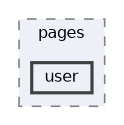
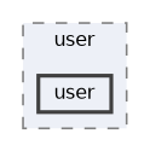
  digraph {
    compound=true
    rankdir=LR
    n1 [color=grey25 fillcolor="#edf0f7" fontname=Helvetica fontsize=10 height=0.2 label=user shape=box style="filled,bold" width=0.4]
    subgraph cluster_1 {
      bgcolor="#edf0f7"
      fontname=Helvetica
      fontsize=10
-     label=pages
+     label=user
      pencolor=grey50
      style="filled,dashed"
      n1
    }
  }
